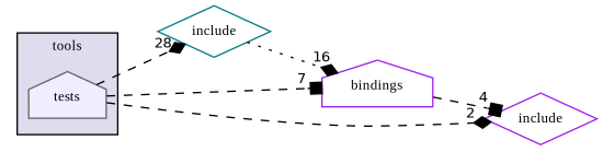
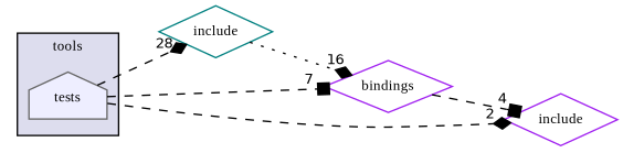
  digraph {
    compound=true
    rankdir=LR
    fontname="Liberation Serif"
    node [fillcolor=white fontname="Liberation Serif" fontsize=10 shape=house style=filled color=purple]
    edge [labeldistance=1.5 labelfontname=Helvetica labelfontsize=10 style=dashed arrowhead=diamond fontname="Liberation Serif"]
    n1 [fillcolor="#eeeeff" label=tests pencolor=black color=gray40]
    n2 [color=teal label=include shape=diamond]
    n3 [label=include shape=diamond fillcolor="" style=""]
-   n4 [label=bindings]
+   n4 [label=bindings shape=diamond]
    subgraph cluster_1 {
      bgcolor="#ddddee"
      fontsize=10
      label=tools
      pencolor=black
      n1
    }
    n1 -> n2 [headlabel=28]
    n1 -> n3 [headlabel=2]
    n1 -> n4 [headlabel=7 arrowhead=box]
    n2 -> n4 [headlabel=16 style=dotted]
    n4 -> n3 [headlabel=4 arrowhead=box]
  }
